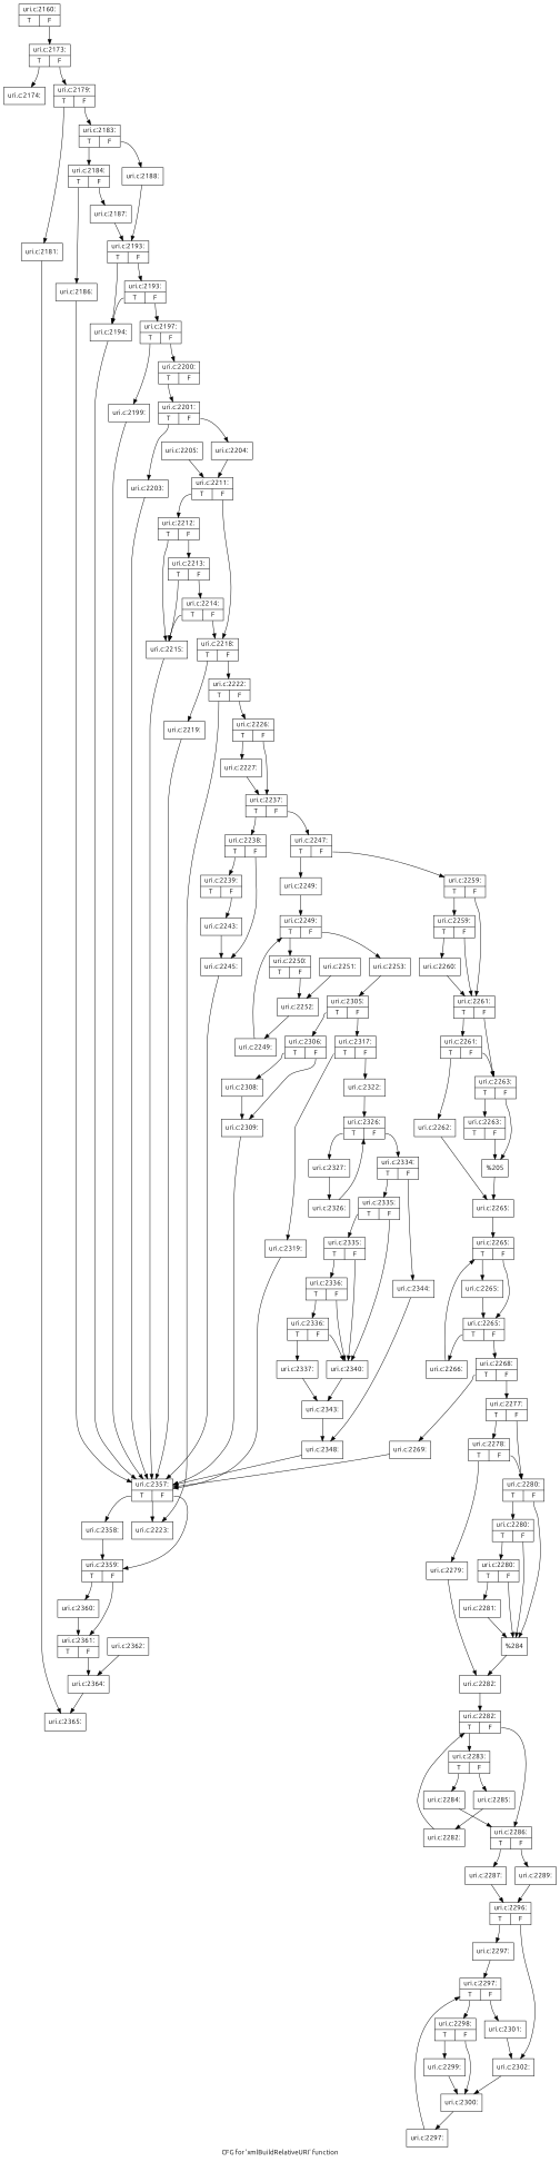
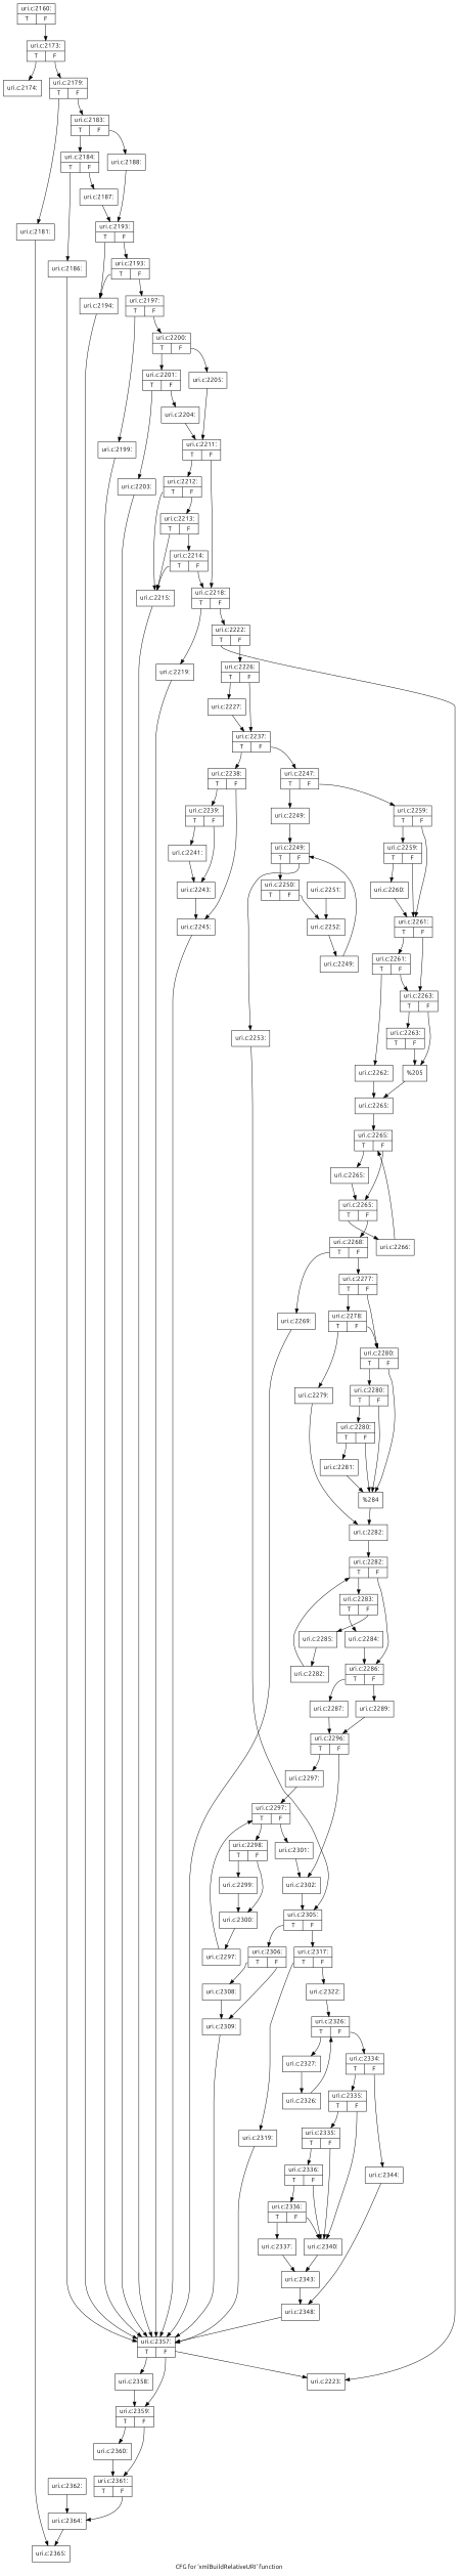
  digraph {
    fontname=Ubuntu
    label="CFG for 'xmlBuildRelativeURI' function"
    node [fontname=Ubuntu shape=record]
    edge [fontname=Ubuntu]
    n1 [label="{uri.c:2160:|{<s0>T|<s1>F}}"]
    n2 [label="{uri.c:2173:|{<s0>T|<s1>F}}"]
    n3 [label="{uri.c:2174:}"]
    n4 [label="{uri.c:2179:|{<s0>T|<s1>F}}"]
    n5 [label="{uri.c:2365:}"]
    n6 [label="{uri.c:2181:}"]
    n7 [label="{uri.c:2183:|{<s0>T|<s1>F}}"]
    n8 [label="{uri.c:2184:|{<s0>T|<s1>F}}"]
    n9 [label="{uri.c:2188:}"]
    n10 [label="{uri.c:2186:}"]
    n11 [label="{uri.c:2187:}"]
    n12 [label="{uri.c:2193:|{<s0>T|<s1>F}}"]
    n13 [label="{uri.c:2357:|{<s0>T|<s1>F}}"]
    n14 [label="{uri.c:2194:}"]
    n15 [label="{uri.c:2193:|{<s0>T|<s1>F}}"]
    n16 [label="{uri.c:2358:}"]
    n17 [label="{uri.c:2359:|{<s0>T|<s1>F}}"]
    n18 [label="{uri.c:2223:}"]
    n19 [label="{uri.c:2360:}"]
    n20 [label="{uri.c:2361:|{<s0>T|<s1>F}}"]
    n21 [label="{uri.c:2197:|{<s0>T|<s1>F}}"]
    n22 [label="{uri.c:2199:}"]
    n23 [label="{uri.c:2200:|{<s0>T|<s1>F}}"]
    n24 [label="{uri.c:2201:|{<s0>T|<s1>F}}"]
    n25 [label="{uri.c:2205:}"]
    n26 [label="{uri.c:2203:}"]
    n27 [label="{uri.c:2204:}"]
    n28 [label="{uri.c:2211:|{<s0>T|<s1>F}}"]
    n29 [label="{uri.c:2212:|{<s0>T|<s1>F}}"]
    n30 [label="{uri.c:2218:|{<s0>T|<s1>F}}"]
    n31 [label="{uri.c:2215:}"]
    n32 [label="{uri.c:2213:|{<s0>T|<s1>F}}"]
    n33 [label="{uri.c:2219:}"]
    n34 [label="{uri.c:2222:|{<s0>T|<s1>F}}"]
    n35 [label="{uri.c:2214:|{<s0>T|<s1>F}}"]
    n36 [label="{uri.c:2226:|{<s0>T|<s1>F}}"]
    n37 [label="{uri.c:2227:}"]
    n38 [label="{uri.c:2237:|{<s0>T|<s1>F}}"]
    n39 [label="{uri.c:2238:|{<s0>T|<s1>F}}"]
    n40 [label="{uri.c:2247:|{<s0>T|<s1>F}}"]
    n41 [label="{uri.c:2239:|{<s0>T|<s1>F}}"]
    n42 [label="{uri.c:2245:}"]
    n43 [label="{uri.c:2249:}"]
    n44 [label="{uri.c:2259:|{<s0>T|<s1>F}}"]
+   n45 [label="{uri.c:2241:}"]
    n46 [label="{uri.c:2243:}"]
    n47 [label="{uri.c:2249:|{<s0>T|<s1>F}}"]
    n48 [label="{uri.c:2259:|{<s0>T|<s1>F}}"]
    n49 [label="{uri.c:2261:|{<s0>T|<s1>F}}"]
    n50 [label="{uri.c:2250:|{<s0>T|<s1>F}}"]
    n51 [label="{uri.c:2253:}"]
    n52 [label="{uri.c:2260:}"]
    n53 [label="{uri.c:2261:|{<s0>T|<s1>F}}"]
    n54 [label="{uri.c:2263:|{<s0>T|<s1>F}}"]
    n55 [label="{uri.c:2252:}"]
    n56 [label="{uri.c:2305:|{<s0>T|<s1>F}}"]
    n57 [label="{uri.c:2251:}"]
    n58 [label="{uri.c:2249:}"]
    n59 [label="{uri.c:2306:|{<s0>T|<s1>F}}"]
    n60 [label="{uri.c:2317:|{<s0>T|<s1>F}}"]
    n61 [label="{uri.c:2308:}"]
    n62 [label="{uri.c:2309:}"]
    n63 [label="{uri.c:2319:}"]
    n64 [label="{uri.c:2322:}"]
    n65 [label="{uri.c:2262:}"]
    n66 [label="{uri.c:2263:|{<s0>T|<s1>F}}"]
    n67 [label="{%205}"]
    n68 [label="{uri.c:2265:}"]
    n69 [label="{uri.c:2265:|{<s0>T|<s1>F}}"]
    n70 [label="{uri.c:2265:}"]
    n71 [label="{uri.c:2265:|{<s0>T|<s1>F}}"]
    n72 [label="{uri.c:2266:}"]
    n73 [label="{uri.c:2268:|{<s0>T|<s1>F}}"]
    n74 [label="{uri.c:2269:}"]
    n75 [label="{uri.c:2277:|{<s0>T|<s1>F}}"]
    n76 [label="{uri.c:2278:|{<s0>T|<s1>F}}"]
    n77 [label="{uri.c:2280:|{<s0>T|<s1>F}}"]
    n78 [label="{uri.c:2279:}"]
    n79 [label="{uri.c:2280:|{<s0>T|<s1>F}}"]
    n80 [label="{%284}"]
    n81 [label="{uri.c:2282:}"]
    n82 [label="{uri.c:2280:|{<s0>T|<s1>F}}"]
    n83 [label="{uri.c:2282:|{<s0>T|<s1>F}}"]
    n84 [label="{uri.c:2283:|{<s0>T|<s1>F}}"]
    n85 [label="{uri.c:2286:|{<s0>T|<s1>F}}"]
    n86 [label="{uri.c:2281:}"]
    n87 [label="{uri.c:2284:}"]
    n88 [label="{uri.c:2285:}"]
    n89 [label="{uri.c:2287:}"]
    n90 [label="{uri.c:2289:}"]
    n91 [label="{uri.c:2282:}"]
    n92 [label="{uri.c:2296:|{<s0>T|<s1>F}}"]
    n93 [label="{uri.c:2297:}"]
    n94 [label="{uri.c:2302:}"]
    n95 [label="{uri.c:2297:|{<s0>T|<s1>F}}"]
    n96 [label="{uri.c:2298:|{<s0>T|<s1>F}}"]
    n97 [label="{uri.c:2301:}"]
    n98 [label="{uri.c:2299:}"]
    n99 [label="{uri.c:2300:}"]
    n100 [label="{uri.c:2297:}"]
    n101 [label="{uri.c:2326:|{<s0>T|<s1>F}}"]
    n102 [label="{uri.c:2327:}"]
    n103 [label="{uri.c:2334:|{<s0>T|<s1>F}}"]
    n104 [label="{uri.c:2326:}"]
    n105 [label="{uri.c:2335:|{<s0>T|<s1>F}}"]
    n106 [label="{uri.c:2344:}"]
    n107 [label="{uri.c:2335:|{<s0>T|<s1>F}}"]
    n108 [label="{uri.c:2340:}"]
    n109 [label="{uri.c:2348:}"]
    n110 [label="{uri.c:2336:|{<s0>T|<s1>F}}"]
    n111 [label="{uri.c:2343:}"]
    n112 [label="{uri.c:2336:|{<s0>T|<s1>F}}"]
    n113 [label="{uri.c:2337:}"]
    n114 [label="{uri.c:2364:}"]
    n115 [label="{uri.c:2362:}"]
    n1 -> n2 [tailport=s1]
    n2 -> n3 [tailport=s0]
    n2 -> n4 [tailport=s1]
    n4 -> n6 [tailport=s0]
    n4 -> n7 [tailport=s1]
    n6 -> n5
    n7 -> n8 [tailport=s0]
    n7 -> n9 [tailport=s1]
    n8 -> n10 [tailport=s0]
    n8 -> n11 [tailport=s1]
    n9 -> n12
    n10 -> n13
    n11 -> n12
    n12 -> n14 [tailport=s0]
    n12 -> n15 [tailport=s1]
    n13 -> n16 [tailport=s0]
    n13 -> n17 [tailport=s1]
    n13 -> n18
    n14 -> n13
    n15 -> n14 [tailport=s0]
    n15 -> n21 [tailport=s1]
    n16 -> n17
    n17 -> n19 [tailport=s0]
    n17 -> n20 [tailport=s1]
    n19 -> n20
    n20 -> n114 [tailport=s1]
    n21 -> n22 [tailport=s0]
    n21 -> n23 [tailport=s1]
    n22 -> n13
    n23 -> n24 [tailport=s0]
+   n23 -> n25 [tailport=s1]
    n24 -> n26 [tailport=s0]
    n24 -> n27 [tailport=s1]
    n25 -> n28
    n26 -> n13
    n27 -> n28
    n28 -> n29 [tailport=s0]
    n28 -> n30 [tailport=s1]
    n29 -> n31 [tailport=s0]
    n29 -> n32 [tailport=s1]
    n30 -> n33 [tailport=s0]
    n30 -> n34 [tailport=s1]
    n31 -> n13
    n32 -> n31 [tailport=s0]
    n32 -> n35 [tailport=s1]
    n33 -> n13
    n34 -> n18 [tailport=s0]
    n34 -> n36 [tailport=s1]
    n35 -> n30 [tailport=s1]
    n35 -> n31 [tailport=s0]
    n36 -> n37 [tailport=s0]
    n36 -> n38 [tailport=s1]
    n37 -> n38
    n38 -> n39 [tailport=s0]
    n38 -> n40 [tailport=s1]
    n39 -> n41 [tailport=s0]
    n39 -> n42 [tailport=s1]
    n40 -> n43 [tailport=s0]
    n40 -> n44 [tailport=s1]
+   n41 -> n45 [tailport=s0]
    n41 -> n46 [tailport=s1]
    n42 -> n13
    n43 -> n47
    n44 -> n48 [tailport=s0]
    n44 -> n49 [tailport=s1]
+   n45 -> n46
    n46 -> n42
    n47 -> n50 [tailport=s0]
    n47 -> n51 [tailport=s1]
    n48 -> n49 [tailport=s1]
    n48 -> n52 [tailport=s0]
    n49 -> n53 [tailport=s0]
    n49 -> n54 [tailport=s1]
    n50 -> n55 [tailport=s1]
    n51 -> n56
    n52 -> n49
    n53 -> n54 [tailport=s1]
    n53 -> n65 [tailport=s0]
    n54 -> n66 [tailport=s0]
    n54 -> n67 [tailport=s1]
    n55 -> n58
    n56 -> n59 [tailport=s0]
    n56 -> n60 [tailport=s1]
    n57 -> n55
    n58 -> n47
    n59 -> n61 [tailport=s0]
    n59 -> n62 [tailport=s1]
    n60 -> n63 [tailport=s0]
    n60 -> n64 [tailport=s1]
    n61 -> n62
    n62 -> n13
    n63 -> n13
    n64 -> n101
    n65 -> n68
    n66 -> n67 [tailport=s1]
    n67 -> n68
    n68 -> n69
    n69 -> n70 [tailport=s0]
    n69 -> n71 [tailport=s1]
    n70 -> n71
    n71 -> n72 [tailport=s0]
    n71 -> n73 [tailport=s1]
    n72 -> n69
    n73 -> n74 [tailport=s0]
    n73 -> n75 [tailport=s1]
    n74 -> n13
    n75 -> n76 [tailport=s0]
    n75 -> n77 [tailport=s1]
    n76 -> n77 [tailport=s1]
    n76 -> n78 [tailport=s0]
    n77 -> n79 [tailport=s0]
    n77 -> n80 [tailport=s1]
    n78 -> n81
    n79 -> n80 [tailport=s1]
    n79 -> n82 [tailport=s0]
    n80 -> n81
    n81 -> n83
    n82 -> n80 [tailport=s1]
    n82 -> n86 [tailport=s0]
    n83 -> n84 [tailport=s0]
    n83 -> n85 [tailport=s1]
    n84 -> n87 [tailport=s0]
    n84 -> n88 [tailport=s1]
    n85 -> n89 [tailport=s0]
    n85 -> n90 [tailport=s1]
    n86 -> n80
    n87 -> n85
    n88 -> n91
    n89 -> n92
    n90 -> n92
    n91 -> n83
    n92 -> n93 [tailport=s0]
    n92 -> n94 [tailport=s1]
    n93 -> n95
-   n94 -> n99
+   n94 -> n56
    n95 -> n96 [tailport=s0]
    n95 -> n97 [tailport=s1]
    n96 -> n98 [tailport=s0]
    n96 -> n99 [tailport=s1]
    n97 -> n94
    n98 -> n99
    n99 -> n100
    n100 -> n95
    n101 -> n102 [tailport=s0]
    n101 -> n103 [tailport=s1]
    n102 -> n104
    n103 -> n105 [tailport=s0]
    n103 -> n106 [tailport=s1]
    n104 -> n101
    n105 -> n107 [tailport=s0]
    n105 -> n108 [tailport=s1]
    n106 -> n109
    n107 -> n108 [tailport=s1]
    n107 -> n110 [tailport=s0]
    n108 -> n111
    n109 -> n13
    n110 -> n108 [tailport=s1]
    n110 -> n112 [tailport=s0]
    n111 -> n109
    n112 -> n108 [tailport=s1]
    n112 -> n113 [tailport=s0]
    n113 -> n111
    n114 -> n5
    n115 -> n114
  }
